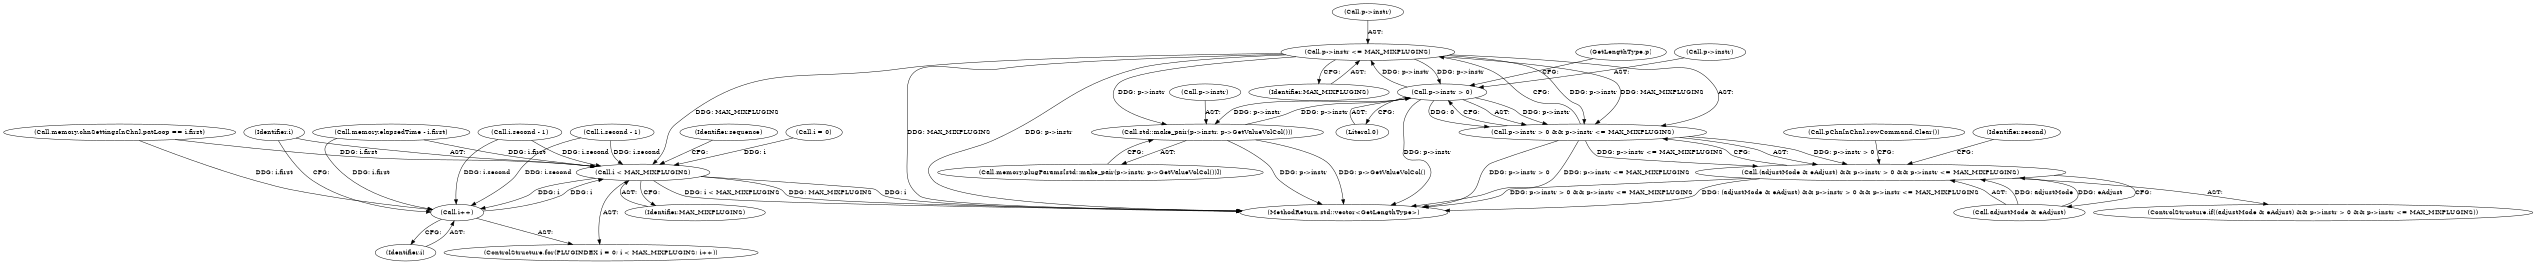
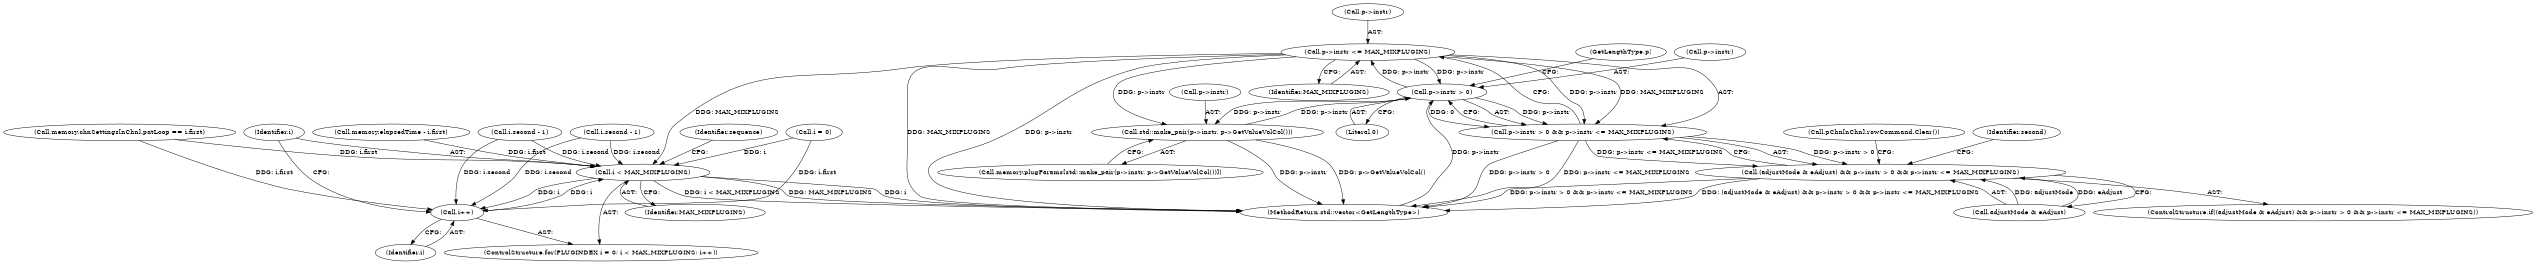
  digraph {
    n1 [label="(Call,p->instr <= MAX_MIXPLUGINS)"]
    n2 [label="(Call,p->instr > 0)"]
    n3 [label="(Call,std::make_pair(p->instr, p->GetValueVolCol()))"]
    n4 [label="(Call,p->instr > 0 && p->instr <= MAX_MIXPLUGINS)"]
    n5 [label="(Call,i < MAX_MIXPLUGINS)"]
    n6 [label="(MethodReturn,std::vector<GetLengthType>)"]
    n7 [label="(Identifier,MAX_MIXPLUGINS)"]
    n8 [label="(Literal,0)"]
    n9 [label="(Call,memory.plugParams[std::make_pair(p->instr, p->GetValueVolCol())])"]
    n10 [label="(Call,(adjustMode & eAdjust) && p->instr > 0 && p->instr <= MAX_MIXPLUGINS)"]
    n11 [label="(Call,i++)"]
    n12 [label="(ControlStructure,for(PLUGINDEX i = 0; i < MAX_MIXPLUGINS; i++))"]
    n13 [label="(Identifier,MAX_MIXPLUGINS)"]
    n14 [label="(ControlStructure,if((adjustMode & eAdjust) && p->instr > 0 && p->instr <= MAX_MIXPLUGINS))"]
    n15 [label="(Call,adjustMode & eAdjust)"]
    n16 [label="(Identifier,i)"]
    n17 [label="(Call,p->instr)"]
    n18 [label="(Call,i.second - 1)"]
    n19 [label="(Identifier,i)"]
    n20 [label="(Call,i.second - 1)"]
    n21 [label="(Call,i = 0)"]
    n22 [label="(Call,memory.chnSettings[nChn].patLoop == i.first)"]
    n23 [label="(Identifier,second)"]
    n24 [label="(Call,p->instr)"]
    n25 [label="(Call,memory.elapsedTime - i.first)"]
    n26 [label="(Identifier,sequence)"]
    n27 [label="(Call,p->instr)"]
    n28 [label="(Call,pChn[nChn].rowCommand.Clear())"]
    n29 [label="(GetLengthType,p)"]
    n1 -> n2 [label="DDG: p->instr"]
    n1 -> n3 [label="DDG: p->instr"]
    n1 -> n4 [label="AST: "]
    n1 -> n4 [label="DDG: p->instr"]
    n1 -> n4 [label="DDG: MAX_MIXPLUGINS"]
    n1 -> n5 [label="DDG: MAX_MIXPLUGINS"]
    n1 -> n6 [label="DDG: MAX_MIXPLUGINS"]
    n1 -> n6 [label="DDG: p->instr"]
    n1 -> n7 [label="CFG: "]
    n2 -> n1 [label="DDG: p->instr"]
    n2 -> n3 [label="DDG: p->instr"]
    n2 -> n4 [label="AST: "]
    n2 -> n4 [label="DDG: p->instr"]
    n2 -> n4 [label="DDG: 0"]
-   n2 -> n6 [label="DDG: p->instr"]
+   n6 -> n2 [label="DDG: p->instr"]
    n2 -> n8 [label="CFG: "]
    n3 -> n2 [label="DDG: p->instr"]
    n3 -> n6 [label="DDG: p->GetValueVolCol()"]
    n3 -> n6 [label="DDG: p->instr"]
    n3 -> n9 [label="AST: "]
    n4 -> n1 [label="CFG: "]
    n4 -> n2 [label="CFG: "]
    n4 -> n6 [label="DDG: p->instr > 0"]
    n4 -> n6 [label="DDG: p->instr <= MAX_MIXPLUGINS"]
    n4 -> n10 [label="AST: "]
    n4 -> n10 [label="DDG: p->instr > 0"]
    n4 -> n10 [label="DDG: p->instr <= MAX_MIXPLUGINS"]
    n5 -> n6 [label="DDG: i"]
    n5 -> n6 [label="DDG: i < MAX_MIXPLUGINS"]
    n5 -> n6 [label="DDG: MAX_MIXPLUGINS"]
    n5 -> n11 [label="DDG: i"]
    n5 -> n12 [label="AST: "]
    n5 -> n13 [label="CFG: "]
    n7 -> n1 [label="AST: "]
    n8 -> n2 [label="AST: "]
    n9 -> n3 [label="CFG: "]
    n10 -> n4 [label="CFG: "]
    n10 -> n6 [label="DDG: p->instr > 0 && p->instr <= MAX_MIXPLUGINS"]
    n10 -> n6 [label="DDG: (adjustMode & eAdjust) && p->instr > 0 && p->instr <= MAX_MIXPLUGINS"]
    n10 -> n14 [label="AST: "]
    n10 -> n15 [label="CFG: "]
    n11 -> n5 [label="DDG: i"]
    n11 -> n12 [label="AST: "]
    n11 -> n16 [label="CFG: "]
    n13 -> n5 [label="AST: "]
    n15 -> n10 [label="AST: "]
    n15 -> n10 [label="DDG: adjustMode"]
    n15 -> n10 [label="DDG: eAdjust"]
    n16 -> n11 [label="AST: "]
    n17 -> n3 [label="AST: "]
    n18 -> n5 [label="DDG: i.second"]
    n18 -> n11 [label="DDG: i.second"]
    n19 -> n5 [label="AST: "]
    n19 -> n11 [label="CFG: "]
    n20 -> n5 [label="DDG: i.second"]
    n20 -> n11 [label="DDG: i.second"]
    n21 -> n5 [label="DDG: i"]
    n22 -> n5 [label="DDG: i.first"]
    n22 -> n11 [label="DDG: i.first"]
    n23 -> n10 [label="CFG: "]
    n24 -> n2 [label="AST: "]
    n25 -> n5 [label="DDG: i.first"]
-   n25 -> n11 [label="DDG: i.first"]
+   n21 -> n11 [label="DDG: i.first"]
    n26 -> n5 [label="CFG: "]
    n27 -> n1 [label="AST: "]
    n28 -> n10 [label="CFG: "]
    n29 -> n2 [label="CFG: "]
  }
